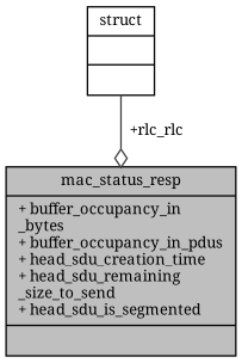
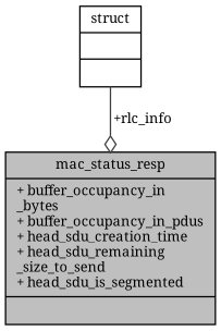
  digraph {
    fontname="Noto Serif"
    node [color=black fontname="Noto Serif" fontsize=10 shape=record style=filled]
    n1 [fillcolor=grey75 fontcolor=black height=0.2 label="{mac_status_resp\n|+ buffer_occupancy_in\l_bytes\l+ buffer_occupancy_in_pdus\l+ head_sdu_creation_time\l+ head_sdu_remaining\l_size_to_send\l+ head_sdu_is_segmented\l|}" width=0.4]
    n2 [fillcolor=white height=0.2 label="{struct\n||}" width=0.4]
-   n2 -> n1 [arrowhead=odiamond color=grey25 fontname="Noto Serif" fontsize=10 label=" +rlc_rlc" labelfontname=Helvetica labelfontsize=10 style=solid]
+   n2 -> n1 [arrowhead=odiamond color=grey25 fontname="Noto Serif" fontsize=10 label=" +rlc_info" labelfontname=Helvetica labelfontsize=10 style=solid]
  }
